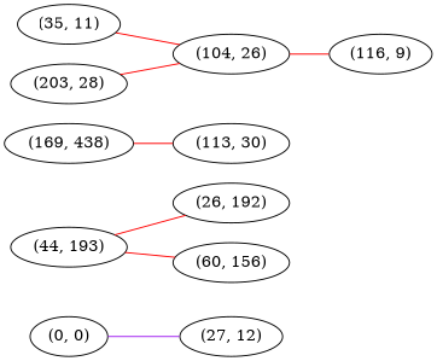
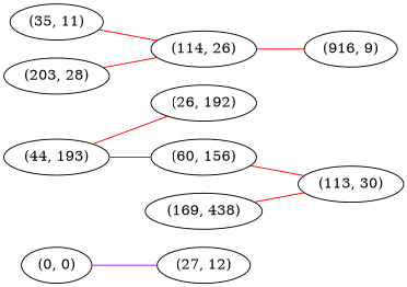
  graph {
    rankdir=LR
    edge [color=red weight=1]
    "(0, 0)"
    "(27, 12)"
    "(44, 193)"
    "(26, 192)"
    "(60, 156)"
    "(113, 30)"
    "(35, 11)"
-   "(114, 26)" [label="(104, 26)"]
-   "(116, 9)"
+   "(114, 26)"
+   "(116, 9)" [label="(916, 9)"]
    "(203, 28)"
    n11 [label="(169, 438)"]
    "(0, 0)" -- "(27, 12)" [color=purple weight=4]
    "(44, 193)" -- "(26, 192)"
    "(44, 193)" -- "(60, 156)"
+   "(60, 156)" -- "(113, 30)"
    "(35, 11)" -- "(114, 26)"
    "(114, 26)" -- "(116, 9)"
    "(203, 28)" -- "(114, 26)"
    n11 -- "(113, 30)"
  }
